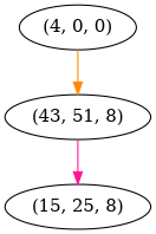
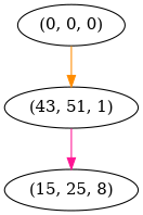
  digraph {
-   "(0, 0, 0)" [label="(4, 0, 0)"]
-   "(43, 51, 8)"
+   "(0, 0, 0)"
+   "(43, 51, 8)" [label="(43, 51, 1)"]
    "(15, 25, 8)"
    "(0, 0, 0)" -> "(43, 51, 8)" [color=darkorange]
    "(43, 51, 8)" -> "(15, 25, 8)" [color=deeppink]
  }
